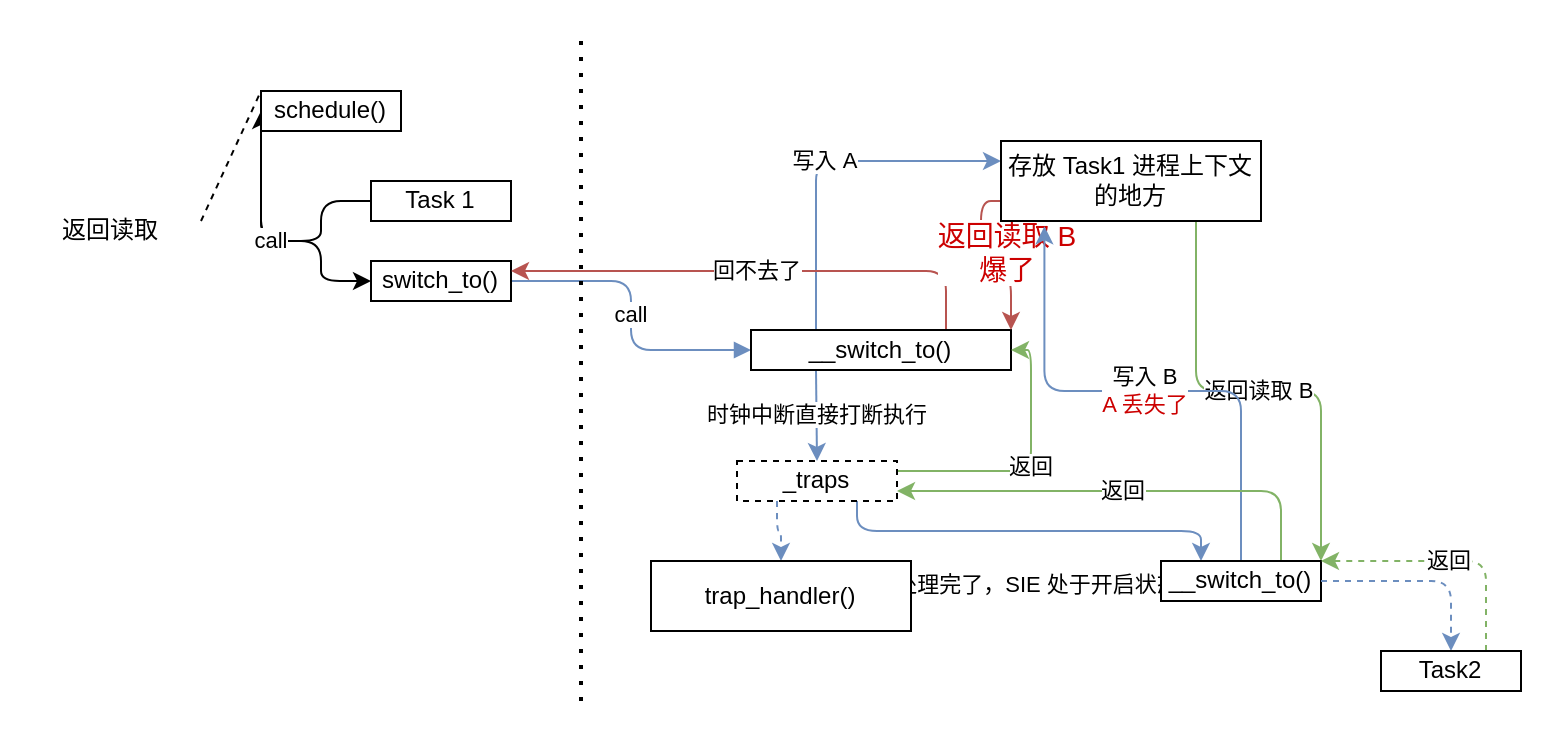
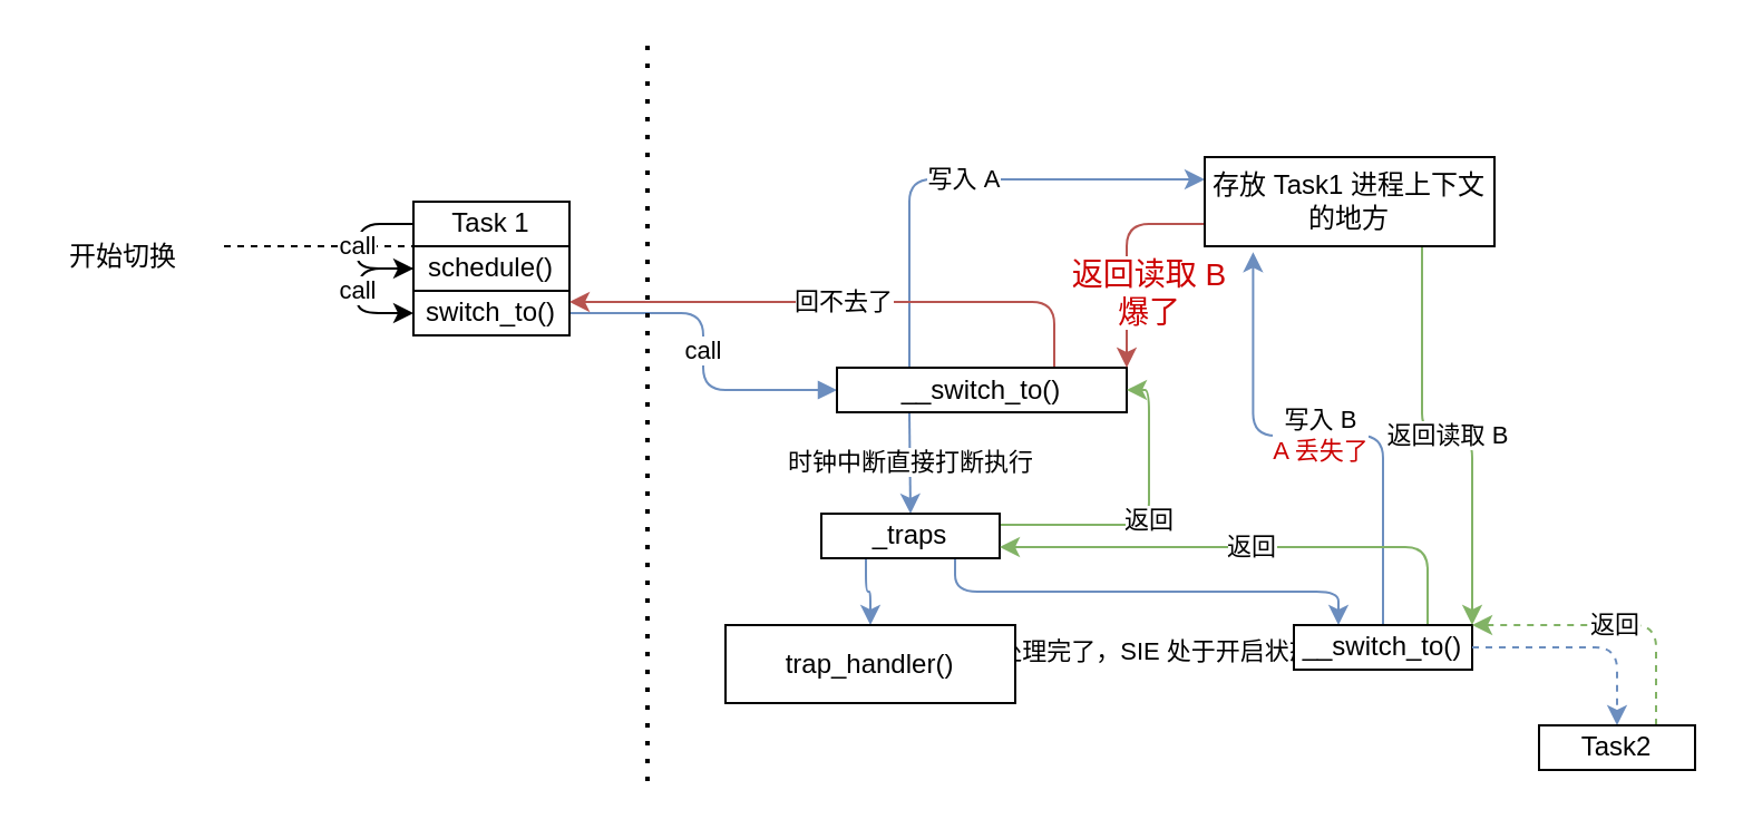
  <mxCell id="0" />
  <mxCell id="1" parent="0" />
  <mxCell id="2" value="" style="endArrow=none;html=1;entryX=0;entryY=0;entryDx=0;entryDy=0;dashed=1;endFill=0;" parent="1" target="6" edge="1"><mxGeometry width="50" height="50" relative="1" as="geometry"><mxPoint x="100" y="110" as="sourcePoint" /><mxPoint x="165" y="111" as="targetPoint" /></mxGeometry></mxCell>
  <mxCell id="3" value="call" style="edgeStyle=orthogonalEdgeStyle;shape=connector;rounded=1;html=1;entryX=0;entryY=0.5;entryDx=0;entryDy=0;strokeColor=default;align=center;verticalAlign=middle;fontFamily=Helvetica;fontSize=11;fontColor=default;labelBackgroundColor=default;resizable=0;endArrow=classic;exitX=0;exitY=0.5;exitDx=0;exitDy=0;endFill=1;" parent="1" source="4" target="6" edge="1"><mxGeometry relative="1" as="geometry"><Array as="points"><mxPoint x="160" y="100" /><mxPoint x="160" y="120" /></Array></mxGeometry></mxCell>
  <mxCell id="4" value="Task 1" style="rounded=0;whiteSpace=wrap;html=1;" parent="1" vertex="1"><mxGeometry x="185" y="90" width="70" height="20" as="geometry" /></mxCell>
  <mxCell id="5" value="call" style="edgeStyle=orthogonalEdgeStyle;shape=connector;rounded=1;html=1;entryX=0;entryY=0.5;entryDx=0;entryDy=0;strokeColor=default;align=center;verticalAlign=middle;fontFamily=Helvetica;fontSize=11;fontColor=default;labelBackgroundColor=default;resizable=0;endArrow=classic;endFill=1;exitX=0;exitY=0.5;exitDx=0;exitDy=0;" parent="1" source="6" target="8" edge="1"><mxGeometry relative="1" as="geometry"><Array as="points"><mxPoint x="160" y="120" /><mxPoint x="160" y="140" /></Array></mxGeometry></mxCell>
- <mxCell id="6" value="schedule()" style="rounded=0;whiteSpace=wrap;html=1;" parent="1" vertex="1"><mxGeometry x="130" y="45" width="70" height="20" as="geometry" /></mxCell>
+ <mxCell id="6" value="schedule()" style="rounded=0;whiteSpace=wrap;html=1;" parent="1" vertex="1"><mxGeometry x="185" y="110" width="70" height="20" as="geometry" /></mxCell>
  <mxCell id="7" value="call" style="edgeStyle=orthogonalEdgeStyle;rounded=1;html=1;strokeColor=#6c8ebf;align=center;verticalAlign=middle;fontFamily=Helvetica;fontSize=11;fontColor=default;labelBackgroundColor=default;resizable=0;endArrow=block;endFill=1;entryX=0;entryY=0.5;entryDx=0;entryDy=0;fillColor=#dae8fc;" parent="1" source="8" target="13" edge="1"><mxGeometry relative="1" as="geometry" /></mxCell>
  <mxCell id="8" value="switch_to()" style="rounded=0;whiteSpace=wrap;html=1;" parent="1" vertex="1"><mxGeometry x="185" y="130" width="70" height="20" as="geometry" /></mxCell>
- <mxCell id="9" value="返回读取" style="text;html=1;align=center;verticalAlign=middle;whiteSpace=wrap;rounded=0;" parent="1" vertex="1"><mxGeometry x="20" y="100" width="70" height="30" as="geometry" /></mxCell>
+ <mxCell id="9" value="开始切换" style="text;html=1;align=center;verticalAlign=middle;whiteSpace=wrap;rounded=0;" parent="1" vertex="1"><mxGeometry x="20" y="100" width="70" height="30" as="geometry" /></mxCell>
  <mxCell id="10" value="时钟中断直接打断执行" style="edgeStyle=none;html=1;exitX=0.25;exitY=1;exitDx=0;exitDy=0;entryX=0.5;entryY=0;entryDx=0;entryDy=0;fillColor=#dae8fc;strokeColor=#6c8ebf;" edge="1" parent="1" source="13" target="18"><mxGeometry relative="1" as="geometry"><mxPoint x="380" y="210" as="targetPoint" /></mxGeometry></mxCell>
  <mxCell id="11" value="写入 A" style="edgeStyle=orthogonalEdgeStyle;html=1;exitX=0.25;exitY=0;exitDx=0;exitDy=0;entryX=0;entryY=0.25;entryDx=0;entryDy=0;fillColor=#dae8fc;strokeColor=#6c8ebf;" edge="1" parent="1" source="13" target="21"><mxGeometry relative="1" as="geometry" /></mxCell>
  <mxCell id="12" value="回不去了" style="edgeStyle=orthogonalEdgeStyle;html=1;exitX=0.75;exitY=0;exitDx=0;exitDy=0;entryX=1;entryY=0.25;entryDx=0;entryDy=0;fillColor=#f8cecc;strokeColor=#b85450;" edge="1" parent="1" source="13" target="8"><mxGeometry relative="1" as="geometry" /></mxCell>
  <mxCell id="13" value="__switch_to()" style="rounded=0;whiteSpace=wrap;html=1;" parent="1" vertex="1"><mxGeometry x="375" y="164.5" width="130" height="20" as="geometry" /></mxCell>
  <mxCell id="14" value="" style="endArrow=none;dashed=1;html=1;dashPattern=1 3;strokeWidth=2;" parent="1" edge="1"><mxGeometry width="50" height="50" relative="1" as="geometry"><mxPoint x="290" y="350" as="sourcePoint" /><mxPoint x="290" y="20" as="targetPoint" /></mxGeometry></mxCell>
- <mxCell id="15" style="edgeStyle=orthogonalEdgeStyle;html=1;entryX=0.5;entryY=0;entryDx=0;entryDy=0;exitX=0.25;exitY=1;exitDx=0;exitDy=0;fillColor=#dae8fc;strokeColor=#6c8ebf;dashed=1;" edge="1" parent="1" source="18" target="23"><mxGeometry relative="1" as="geometry" /></mxCell>
+ <mxCell id="15" style="edgeStyle=orthogonalEdgeStyle;html=1;entryX=0.5;entryY=0;entryDx=0;entryDy=0;exitX=0.25;exitY=1;exitDx=0;exitDy=0;fillColor=#dae8fc;strokeColor=#6c8ebf;" edge="1" parent="1" source="18" target="23"><mxGeometry relative="1" as="geometry" /></mxCell>
  <mxCell id="16" style="edgeStyle=orthogonalEdgeStyle;html=1;exitX=0.75;exitY=1;exitDx=0;exitDy=0;entryX=0.25;entryY=0;entryDx=0;entryDy=0;fillColor=#dae8fc;strokeColor=#6c8ebf;" edge="1" parent="1" source="18" target="26"><mxGeometry relative="1" as="geometry" /></mxCell>
  <mxCell id="17" value="返回" style="edgeStyle=orthogonalEdgeStyle;html=1;entryX=1;entryY=0.5;entryDx=0;entryDy=0;exitX=1;exitY=0.25;exitDx=0;exitDy=0;fillColor=#d5e8d4;strokeColor=#82b366;" edge="1" parent="1" source="18" target="13"><mxGeometry relative="1" as="geometry" /></mxCell>
- <mxCell id="18" value="_traps" style="rounded=0;whiteSpace=wrap;html=1;dashed=1;" vertex="1" parent="1"><mxGeometry x="368" y="230" width="80" height="20" as="geometry" /></mxCell>
+ <mxCell id="18" value="_traps" style="rounded=0;whiteSpace=wrap;html=1;" vertex="1" parent="1"><mxGeometry x="368" y="230" width="80" height="20" as="geometry" /></mxCell>
  <mxCell id="19" value="返回读取 B" style="edgeStyle=orthogonalEdgeStyle;html=1;exitX=0.75;exitY=1;exitDx=0;exitDy=0;entryX=1;entryY=0;entryDx=0;entryDy=0;fillColor=#d5e8d4;strokeColor=#82b366;" edge="1" parent="1" source="21" target="26"><mxGeometry relative="1" as="geometry" /></mxCell>
  <mxCell id="20" value="&lt;div&gt;&lt;font style=&quot;color: rgb(204, 0, 0);&quot;&gt;返回读取 B&lt;/font&gt;&lt;/div&gt;&lt;font style=&quot;color: rgb(204, 0, 0);&quot;&gt;爆了&lt;/font&gt;" style="edgeStyle=orthogonalEdgeStyle;html=1;exitX=0;exitY=0.75;exitDx=0;exitDy=0;entryX=1;entryY=0;entryDx=0;entryDy=0;fillColor=#f8cecc;strokeColor=#b85450;fontSize=14;" edge="1" parent="1" source="21" target="13"><mxGeometry x="0.337" y="10" relative="1" as="geometry"><mxPoint y="-1" as="offset" /></mxGeometry></mxCell>
- <mxCell id="21" value="存放 Task1 进程上下文的地方" style="rounded=0;whiteSpace=wrap;html=1;" vertex="1" parent="1"><mxGeometry x="500" y="70" width="130" height="40" as="geometry" /></mxCell>
+ <mxCell id="21" value="存放 Task1 进程上下文的地方" style="rounded=0;whiteSpace=wrap;html=1;" vertex="1" parent="1"><mxGeometry x="540" y="70" width="130" height="40" as="geometry" /></mxCell>
  <mxCell id="22" value="处理完了，SIE 处于开启状态" style="edgeStyle=none;html=1;entryX=0;entryY=0.5;entryDx=0;entryDy=0;" edge="1" parent="1" source="23" target="26"><mxGeometry relative="1" as="geometry" /></mxCell>
  <mxCell id="23" value="trap_handler()" style="rounded=0;whiteSpace=wrap;html=1;" vertex="1" parent="1"><mxGeometry x="325" y="280" width="130" height="35" as="geometry" /></mxCell>
  <mxCell id="24" value="写入 B&lt;div&gt;&lt;font style=&quot;color: rgb(204, 0, 0);&quot;&gt;A 丢失了&lt;/font&gt;&lt;/div&gt;" style="edgeStyle=orthogonalEdgeStyle;html=1;entryX=0.167;entryY=1.066;entryDx=0;entryDy=0;entryPerimeter=0;fillColor=#dae8fc;strokeColor=#6c8ebf;" edge="1" parent="1" source="26" target="21"><mxGeometry relative="1" as="geometry" /></mxCell>
  <mxCell id="25" value="返回" style="edgeStyle=orthogonalEdgeStyle;html=1;exitX=0.75;exitY=0;exitDx=0;exitDy=0;entryX=1;entryY=0.75;entryDx=0;entryDy=0;fillColor=#d5e8d4;strokeColor=#82b366;" edge="1" parent="1" source="26" target="18"><mxGeometry relative="1" as="geometry" /></mxCell>
  <mxCell id="26" value="__switch_to()" style="rounded=0;whiteSpace=wrap;html=1;" vertex="1" parent="1"><mxGeometry x="580" y="280" width="80" height="20" as="geometry" /></mxCell>
  <mxCell id="27" style="edgeStyle=orthogonalEdgeStyle;html=1;entryX=0.5;entryY=0;entryDx=0;entryDy=0;dashed=1;exitX=1;exitY=0.5;exitDx=0;exitDy=0;fillColor=#dae8fc;strokeColor=#6c8ebf;" edge="1" parent="1" target="29" source="26"><mxGeometry relative="1" as="geometry"><mxPoint x="680" y="300" as="sourcePoint" /></mxGeometry></mxCell>
  <mxCell id="28" value="返回" style="edgeStyle=orthogonalEdgeStyle;html=1;exitX=0.75;exitY=0;exitDx=0;exitDy=0;entryX=1;entryY=0;entryDx=0;entryDy=0;dashed=1;fillColor=#d5e8d4;strokeColor=#82b366;" edge="1" parent="1" source="29" target="26"><mxGeometry relative="1" as="geometry"><Array as="points"><mxPoint x="742" y="280" /></Array></mxGeometry></mxCell>
  <mxCell id="29" value="Task2" style="rounded=0;whiteSpace=wrap;html=1;" vertex="1" parent="1"><mxGeometry x="690" y="325" width="70" height="20" as="geometry" /></mxCell>
